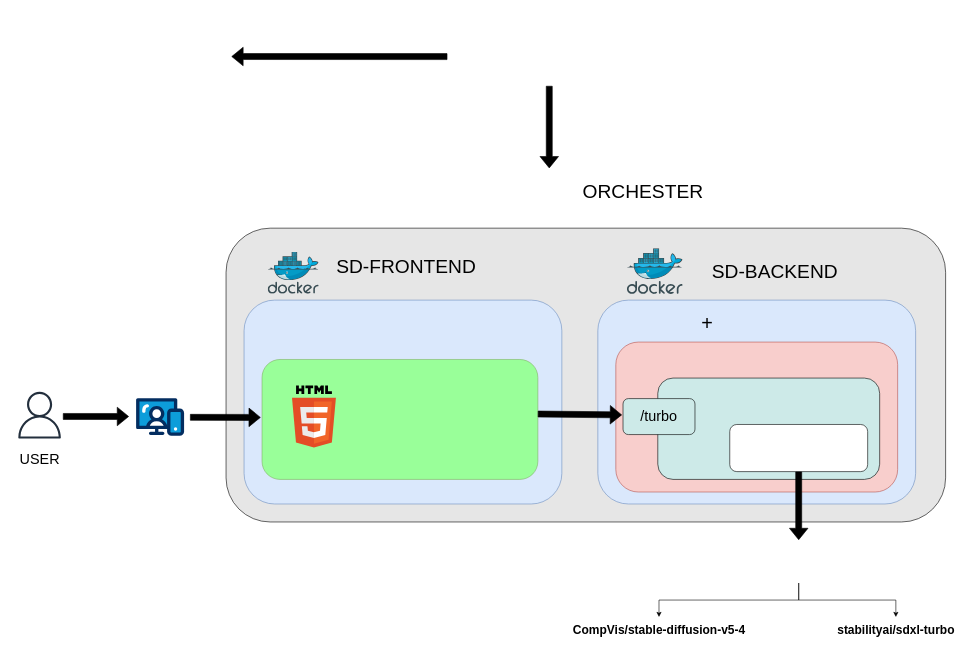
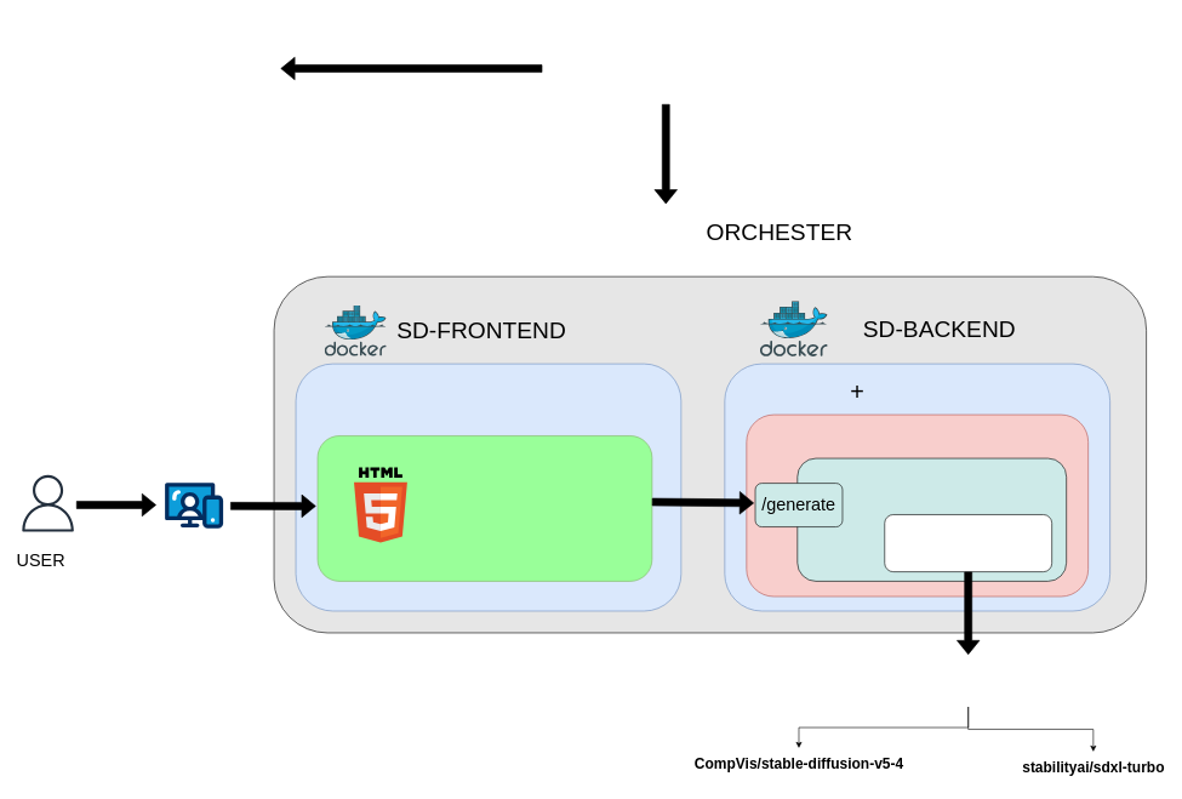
  <mxCell id="0" style=";html=1;" />
  <mxCell id="1" style=";html=1;" parent="0" />
  <mxCell id="2" value="" style="rounded=1;whiteSpace=wrap;html=1;fillColor=light-dark(#E6E6E6,#EDEDED);" vertex="1" parent="1"><mxGeometry x="376" y="380" width="1200" height="490" as="geometry" /></mxCell>
  <mxCell id="3" value="" style="rounded=1;whiteSpace=wrap;html=1;fillColor=#dae8fc;strokeColor=#6c8ebf;" vertex="1" parent="1"><mxGeometry x="996" y="500" width="530" height="340" as="geometry" /></mxCell>
  <mxCell id="4" value="" style="rounded=1;whiteSpace=wrap;html=1;fillColor=#f8cecc;strokeColor=#b85450;" vertex="1" parent="1"><mxGeometry x="1026" y="570" width="470" height="250" as="geometry" /></mxCell>
  <mxCell id="5" value="" style="image;sketch=0;aspect=fixed;html=1;points=[];align=center;fontSize=12;image=img/lib/mscae/Docker.svg;" vertex="1" parent="1"><mxGeometry x="1045" y="413.85" width="93" height="76.26" as="geometry" /></mxCell>
  <mxCell id="6" value="" style="rounded=1;whiteSpace=wrap;html=1;fillColor=#dae8fc;strokeColor=#6c8ebf;" vertex="1" parent="1"><mxGeometry x="406" y="500" width="530" height="340" as="geometry" /></mxCell>
  <mxCell id="7" value="" style="sketch=0;outlineConnect=0;fontColor=#232F3E;gradientColor=none;fillColor=#232F3D;strokeColor=none;dashed=0;verticalLabelPosition=bottom;verticalAlign=top;align=center;html=1;fontSize=12;fontStyle=0;aspect=fixed;pointerEvents=1;shape=mxgraph.aws4.user;" vertex="1" parent="1"><mxGeometry x="26" y="652.94" width="78" height="78" as="geometry" /></mxCell>
  <mxCell id="8" value="" style="verticalLabelPosition=bottom;aspect=fixed;html=1;shape=mxgraph.salesforce.web;" vertex="1" parent="1"><mxGeometry x="226" y="663.4" width="80" height="63.2" as="geometry" /></mxCell>
  <mxCell id="9" value="" style="rounded=1;whiteSpace=wrap;html=1;fillColor=#99FF99;strokeColor=#82b366;" vertex="1" parent="1"><mxGeometry x="436" y="599" width="460" height="200" as="geometry" /></mxCell>
  <mxCell id="10" value="" style="dashed=0;outlineConnect=0;html=1;align=center;labelPosition=center;verticalLabelPosition=bottom;verticalAlign=top;shape=mxgraph.weblogos.html5" vertex="1" parent="1"><mxGeometry x="486" y="642.53" width="73.22" height="103.4" as="geometry" /></mxCell>
  <mxCell id="11" value="" style="shape=image;verticalLabelPosition=bottom;labelBackgroundColor=default;verticalAlign=top;aspect=fixed;imageAspect=0;image=https://upload.wikimedia.org/wikipedia/commons/thumb/d/d5/CSS3_logo_and_wordmark.svg/1452px-CSS3_logo_and_wordmark.svg.png;" vertex="1" parent="1"><mxGeometry x="626" y="642.53" width="70" height="98.82" as="geometry" /></mxCell>
  <mxCell id="12" value="" style="shape=image;verticalLabelPosition=bottom;labelBackgroundColor=default;verticalAlign=top;aspect=fixed;imageAspect=0;image=https://upload.wikimedia.org/wikipedia/commons/6/6a/JavaScript-logo.png;" vertex="1" parent="1"><mxGeometry x="757" y="650" width="91.35" height="91.35" as="geometry" /></mxCell>
  <mxCell id="13" value="" style="rounded=1;whiteSpace=wrap;html=1;fillColor=#CDEAE8;" vertex="1" parent="1"><mxGeometry x="1096" y="630" width="370" height="169" as="geometry" /></mxCell>
  <mxCell id="14" value="" style="shape=image;verticalLabelPosition=bottom;labelBackgroundColor=default;verticalAlign=top;aspect=fixed;imageAspect=0;image=https://cosasdedevs.com/media/sections/images/fastapi.png;" vertex="1" parent="1"><mxGeometry x="1273" y="580" width="163" height="58.8" as="geometry" /></mxCell>
  <mxCell id="15" value="" style="rounded=1;whiteSpace=wrap;html=1;" vertex="1" parent="1"><mxGeometry x="1216" y="707.4" width="230" height="78.6" as="geometry" /></mxCell>
  <mxCell id="16" value="" style="shape=image;verticalLabelPosition=bottom;labelBackgroundColor=default;verticalAlign=top;aspect=fixed;imageAspect=0;image=https://learnopencv.com/wp-content/uploads/2024/03/diffusers-library.jpg;" vertex="1" parent="1"><mxGeometry x="1236" y="724.32" width="190" height="44.75" as="geometry" /></mxCell>
  <mxCell id="17" style="edgeStyle=orthogonalEdgeStyle;rounded=0;orthogonalLoop=1;jettySize=auto;html=1;" edge="1" parent="1" source="19" target="21"><mxGeometry relative="1" as="geometry" /></mxCell>
  <mxCell id="18" style="edgeStyle=orthogonalEdgeStyle;rounded=0;orthogonalLoop=1;jettySize=auto;html=1;" edge="1" parent="1" source="19" target="23"><mxGeometry relative="1" as="geometry" /></mxCell>
  <mxCell id="19" value="" style="shape=image;verticalLabelPosition=bottom;labelBackgroundColor=default;verticalAlign=top;aspect=fixed;imageAspect=0;image=https://ai-market.jp/wp-content/uploads/2024/05/hf-logo-with-title-1200x319.png;" vertex="1" parent="1"><mxGeometry x="1196" y="900" width="270" height="71.77" as="geometry" /></mxCell>
  <mxCell id="20" value="" style="shape=image;verticalLabelPosition=bottom;labelBackgroundColor=default;verticalAlign=top;aspect=fixed;imageAspect=0;image=https://cdn-icons-png.flaticon.com/512/8618/8618880.png;" vertex="1" parent="1"><mxGeometry x="886" y="1020" width="57" height="57" as="geometry" /></mxCell>
  <mxCell id="21" value="&lt;div&gt;&lt;b&gt;&lt;font style=&quot;background-color: transparent; color: light-dark(rgb(0, 0, 0), rgb(255, 255, 255)); font-size: 20px;&quot;&gt;CompVis&lt;/font&gt;&lt;span style=&quot;background-color: transparent; color: light-dark(rgb(0, 0, 0), rgb(255, 255, 255)); font-size: 20px;&quot;&gt;/&lt;/span&gt;&lt;span style=&quot;background-color: transparent; color: light-dark(rgb(0, 0, 0), rgb(255, 255, 255)); font-size: 20px;&quot;&gt;stable-diffusion-v5-4&lt;/span&gt;&lt;/b&gt;&lt;/div&gt;" style="text;html=1;align=center;verticalAlign=middle;resizable=0;points=[];autosize=1;strokeColor=none;fillColor=none;" vertex="1" parent="1"><mxGeometry x="943" y="1028.5" width="310" height="40" as="geometry" /></mxCell>
  <mxCell id="22" value="" style="shape=image;verticalLabelPosition=bottom;labelBackgroundColor=default;verticalAlign=top;aspect=fixed;imageAspect=0;image=https://cdn-icons-png.flaticon.com/512/8618/8618880.png;" vertex="1" parent="1"><mxGeometry x="1326" y="1020" width="57" height="57" as="geometry" /></mxCell>
- <mxCell id="23" value="&lt;span style=&quot;font-size: 20px;&quot;&gt;&lt;b&gt;stabilityai/sdxl-turbo&lt;/b&gt;&lt;/span&gt;" style="text;html=1;align=center;verticalAlign=middle;resizable=0;points=[];autosize=1;strokeColor=none;fillColor=none;" vertex="1" parent="1"><mxGeometry x="1383" y="1028.5" width="220" height="40" as="geometry" /></mxCell>
+ <mxCell id="23" value="&lt;span style=&quot;font-size: 20px;&quot;&gt;&lt;b&gt;stabilityai/sdxl-turbo&lt;/b&gt;&lt;/span&gt;" style="text;html=1;align=center;verticalAlign=middle;resizable=0;points=[];autosize=1;strokeColor=none;fillColor=none;" vertex="1" parent="1"><mxGeometry x="1393" y="1033.5" width="220" height="40" as="geometry" /></mxCell>
  <mxCell id="24" value="" style="image;sketch=0;aspect=fixed;html=1;points=[];align=center;fontSize=12;image=img/lib/mscae/Docker.svg;" vertex="1" parent="1"><mxGeometry x="446" y="420" width="85" height="69.7" as="geometry" /></mxCell>
  <mxCell id="25" value="" style="shape=image;verticalLabelPosition=bottom;labelBackgroundColor=default;verticalAlign=top;aspect=fixed;imageAspect=0;image=https://cdn.raiolanetworks.com/blog/wp-content/uploads/queesnginx1-1024x344.png;" vertex="1" parent="1"><mxGeometry x="587" y="545.94" width="158" height="53.06" as="geometry" /></mxCell>
- <mxCell id="26" value="&lt;font style=&quot;font-size: 24px;&quot;&gt;/turbo&lt;/font&gt;" style="rounded=1;whiteSpace=wrap;html=1;fillColor=light-dark(#cdeae8, #ededed);gradientColor=none;" vertex="1" parent="1"><mxGeometry x="1038" y="664.23" width="120" height="60" as="geometry" /></mxCell>
+ <mxCell id="26" value="&lt;font style=&quot;font-size: 24px;&quot;&gt;/generate&lt;/font&gt;" style="rounded=1;whiteSpace=wrap;html=1;fillColor=light-dark(#cdeae8, #ededed);gradientColor=none;" vertex="1" parent="1"><mxGeometry x="1038" y="664.23" width="120" height="60" as="geometry" /></mxCell>
  <mxCell id="27" value="" style="shape=image;verticalLabelPosition=bottom;labelBackgroundColor=default;verticalAlign=top;aspect=fixed;imageAspect=0;image=https://miro.medium.com/v2/resize:fit:453/1*QVFjsW8gyIXeCUJucmK4XA.png;" vertex="1" parent="1"><mxGeometry x="757" y="270" width="173.57" height="100" as="geometry" /></mxCell>
- <mxCell id="28" value="&lt;font style=&quot;font-size: 32px;&quot;&gt;SD-FRONTEND&lt;/font&gt;" style="text;html=1;align=center;verticalAlign=middle;resizable=0;points=[];autosize=1;strokeColor=none;fillColor=none;" vertex="1" parent="1"><mxGeometry x="546" y="419.85" width="260" height="50" as="geometry" /></mxCell>
+ <mxCell id="28" value="&lt;font style=&quot;font-size: 32px;&quot;&gt;SD-FRONTEND&lt;/font&gt;" style="text;html=1;align=center;verticalAlign=middle;resizable=0;points=[];autosize=1;strokeColor=none;fillColor=none;" vertex="1" parent="1"><mxGeometry x="531" y="429.85" width="260" height="50" as="geometry" /></mxCell>
  <mxCell id="29" value="&lt;span style=&quot;font-size: 32px;&quot;&gt;SD-BACKEND&lt;/span&gt;" style="text;html=1;align=center;verticalAlign=middle;resizable=0;points=[];autosize=1;strokeColor=none;fillColor=none;" vertex="1" parent="1"><mxGeometry x="1176" y="426.98" width="230" height="50" as="geometry" /></mxCell>
  <mxCell id="30" value="" style="shape=image;verticalLabelPosition=bottom;labelBackgroundColor=default;verticalAlign=top;aspect=fixed;imageAspect=0;image=https://miro.medium.com/v2/resize:fit:512/1*IMGOKBIN8qkOBt5CH55NSw.png;" vertex="1" parent="1"><mxGeometry x="1046" y="514" width="112" height="56" as="geometry" /></mxCell>
  <mxCell id="31" value="" style="shape=image;verticalLabelPosition=bottom;labelBackgroundColor=default;verticalAlign=top;aspect=fixed;imageAspect=0;image=https://brandlogos.net/wp-content/uploads/2022/03/nvidia-logo-brandlogos.net_-512x512.png;clipPath=inset(34% 2% 34.33% 2%);" vertex="1" parent="1"><mxGeometry x="1196" y="514" width="162" height="53.44" as="geometry" /></mxCell>
  <mxCell id="32" value="&lt;font style=&quot;font-size: 33px;&quot;&gt;+&lt;/font&gt;" style="text;html=1;align=center;verticalAlign=middle;resizable=0;points=[];autosize=1;strokeColor=none;fillColor=none;" vertex="1" parent="1"><mxGeometry x="1158" y="514" width="40" height="50" as="geometry" /></mxCell>
  <mxCell id="33" value="" style="shape=flexArrow;endArrow=classic;html=1;rounded=0;fillColor=#000000;" edge="1" parent="1"><mxGeometry width="50" height="50" relative="1" as="geometry"><mxPoint x="104" y="694.02" as="sourcePoint" /><mxPoint x="214" y="694.08" as="targetPoint" /></mxGeometry></mxCell>
  <mxCell id="34" value="" style="shape=flexArrow;endArrow=classic;html=1;rounded=0;entryX=-0.005;entryY=0.483;entryDx=0;entryDy=0;entryPerimeter=0;fillColor=#000000;" edge="1" parent="1" target="9"><mxGeometry width="50" height="50" relative="1" as="geometry"><mxPoint x="316" y="695.47" as="sourcePoint" /><mxPoint x="426" y="695.53" as="targetPoint" /></mxGeometry></mxCell>
  <mxCell id="35" value="" style="shape=flexArrow;endArrow=classic;html=1;rounded=0;fillColor=#000000;entryX=-0.015;entryY=0.453;entryDx=0;entryDy=0;entryPerimeter=0;" edge="1" parent="1" target="26"><mxGeometry width="50" height="50" relative="1" as="geometry"><mxPoint x="896" y="690" as="sourcePoint" /><mxPoint x="1014" y="690.53" as="targetPoint" /></mxGeometry></mxCell>
  <mxCell id="36" value="" style="shape=flexArrow;endArrow=classic;html=1;rounded=0;fillColor=#000000;entryX=0.5;entryY=0;entryDx=0;entryDy=0;exitX=0.5;exitY=1;exitDx=0;exitDy=0;" edge="1" parent="1" source="15" target="19"><mxGeometry width="50" height="50" relative="1" as="geometry"><mxPoint x="1331" y="780" as="sourcePoint" /><mxPoint x="1466" y="787" as="targetPoint" /></mxGeometry></mxCell>
- <mxCell id="37" value="&lt;font style=&quot;font-size: 24px;&quot;&gt;USER&lt;/font&gt;" style="text;html=1;align=center;verticalAlign=middle;resizable=0;points=[];autosize=1;strokeColor=none;fillColor=none;" vertex="1" parent="1"><mxGeometry x="20" y="746" width="90" height="40" as="geometry" /></mxCell>
+ <mxCell id="37" value="&lt;font style=&quot;font-size: 24px;&quot;&gt;USER&lt;/font&gt;" style="text;html=1;align=center;verticalAlign=middle;resizable=0;points=[];autosize=1;strokeColor=none;fillColor=none;" vertex="1" parent="1"><mxGeometry x="10" y="751" width="90" height="40" as="geometry" /></mxCell>
  <mxCell id="38" value="&lt;span style=&quot;font-size: 32px;&quot;&gt;ORCHESTER&lt;/span&gt;" style="text;html=1;align=center;verticalAlign=middle;resizable=0;points=[];autosize=1;strokeColor=none;fillColor=none;" vertex="1" parent="1"><mxGeometry x="960.57" y="295" width="220" height="50" as="geometry" /></mxCell>
  <mxCell id="39" value="" style="shape=image;html=1;verticalAlign=top;verticalLabelPosition=bottom;labelBackgroundColor=#ffffff;imageAspect=0;aspect=fixed;image=https://cdn4.iconfinder.com/data/icons/ionicons/512/icon-social-github-128.png" vertex="1" parent="1"><mxGeometry x="235" y="20" width="148" height="148" as="geometry" /></mxCell>
  <mxCell id="40" value="" style="shape=image;verticalLabelPosition=bottom;labelBackgroundColor=default;verticalAlign=top;aspect=fixed;imageAspect=0;image=https://upload.wikimedia.org/wikipedia/commons/thumb/8/82/Gnu-bash-logo.svg/250px-Gnu-bash-logo.svg.png;" vertex="1" parent="1"><mxGeometry x="785" y="45.34" width="229.5" height="97.31" as="geometry" /></mxCell>
  <mxCell id="41" value="" style="shape=flexArrow;endArrow=classic;html=1;rounded=0;fillColor=#000000;" edge="1" parent="1"><mxGeometry width="50" height="50" relative="1" as="geometry"><mxPoint x="745" y="93.89" as="sourcePoint" /><mxPoint x="385" y="93.75" as="targetPoint" /></mxGeometry></mxCell>
  <mxCell id="42" value="" style="shape=flexArrow;endArrow=classic;html=1;rounded=0;fillColor=#000000;" edge="1" parent="1"><mxGeometry width="50" height="50" relative="1" as="geometry"><mxPoint x="915" y="142.79" as="sourcePoint" /><mxPoint x="915" y="280" as="targetPoint" /></mxGeometry></mxCell>
